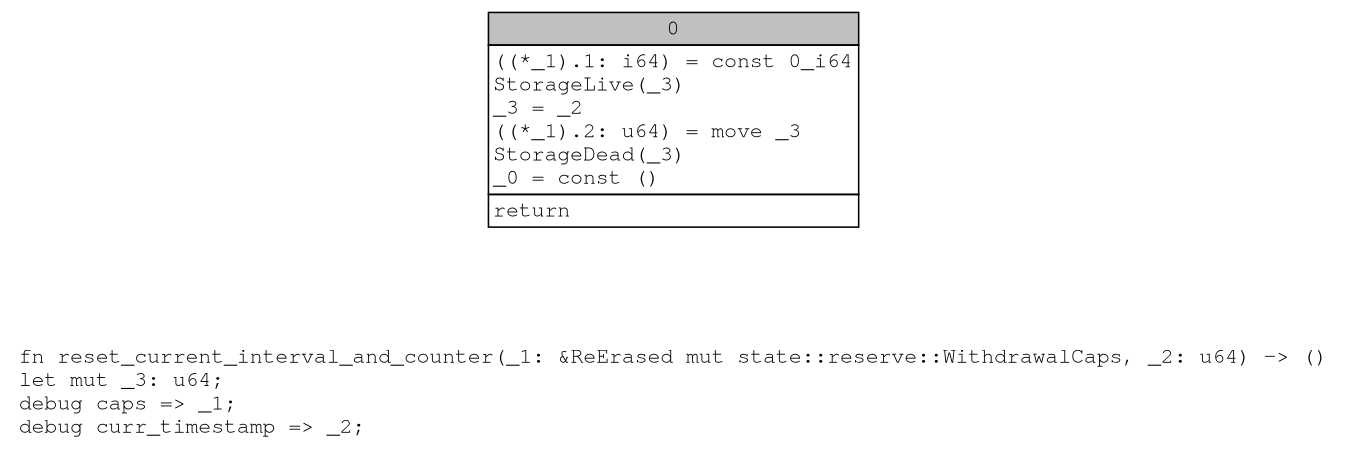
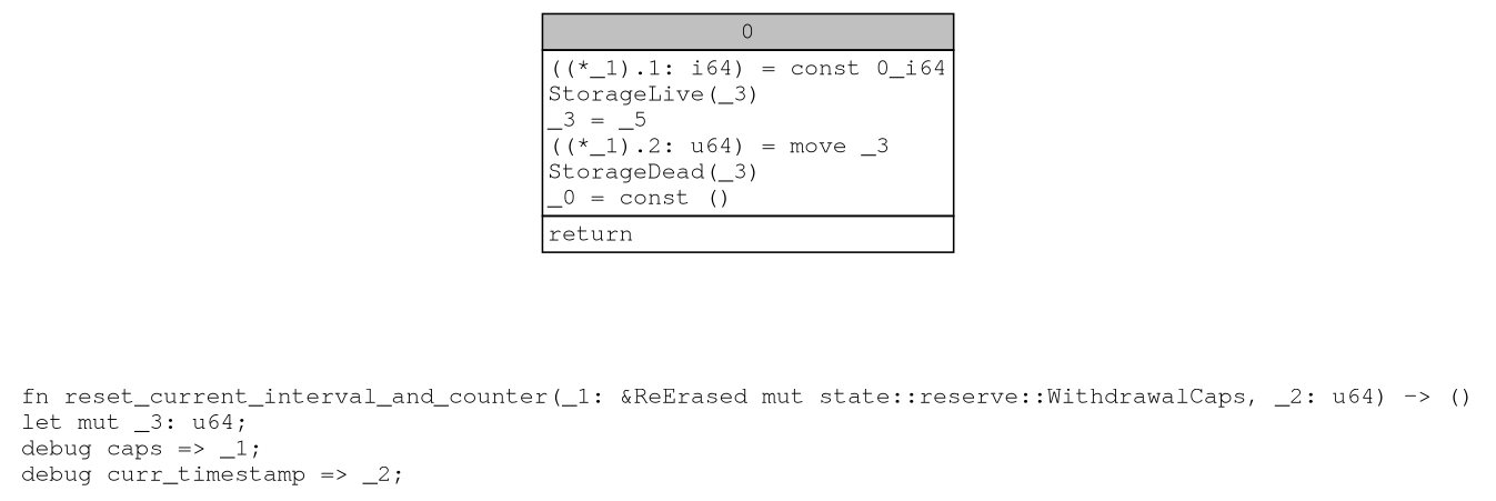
  digraph {
    fontname="Courier, monospace"
    label=<fn reset_current_interval_and_counter(_1: &amp;ReErased mut state::reserve::WithdrawalCaps, _2: u64) -&gt; ()<br align="left"/>let mut _3: u64;<br align="left"/>debug caps =&gt; _1;<br align="left"/>debug curr_timestamp =&gt; _2;<br align="left"/>>
-   n1 [fontname="Courier, monospace" label=<<table border="0" cellborder="1" cellspacing="0"><tr><td bgcolor="gray" align="center" colspan="1">0</td></tr><tr><td align="left" balign="left">((*_1).1: i64) = const 0_i64<br/>StorageLive(_3)<br/>_3 = _2<br/>((*_1).2: u64) = move _3<br/>StorageDead(_3)<br/>_0 = const ()<br/></td></tr><tr><td align="left">return</td></tr></table>> shape=none]
+   n1 [fontname="Courier, monospace" label=<<table border="0" cellborder="1" cellspacing="0"><tr><td bgcolor="gray" align="center" colspan="1">0</td></tr><tr><td align="left" balign="left">((*_1).1: i64) = const 0_i64<br/>StorageLive(_3)<br/>_3 = _5<br/>((*_1).2: u64) = move _3<br/>StorageDead(_3)<br/>_0 = const ()<br/></td></tr><tr><td align="left">return</td></tr></table>> shape=none]
  }
